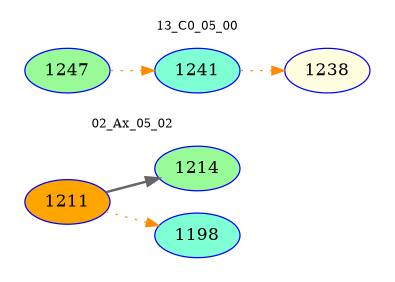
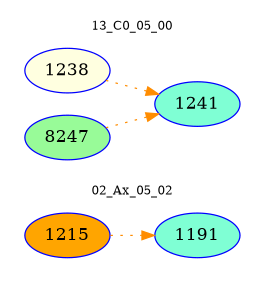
  digraph {
    fontname="DejaVu Serif"
    rankdir=LR
    node [color=blue fillcolor=aquamarine fontname="DejaVu Serif" style=filled]
    edge [color=darkorange fontname="DejaVu Serif" style=dotted]
-   n1 [fillcolor=orange label=1211]
-   n2 [label=1198]
-   n3 [fillcolor=palegreen label=1214]
+   n1 [fillcolor=orange label=1215]
+   n2 [label=1191]
    n4 [label=1241]
    n5 [fillcolor=lightyellow label=1238]
-   n6 [fillcolor=palegreen label=1247]
+   n6 [fillcolor=palegreen label=8247]
    subgraph cluster_1 {
      color=white
      fontsize=10
      label="02_Ax_05_02"
      n1
      n2
-     n3
    }
    subgraph cluster_2 {
      color=white
      fontsize=10
      label="13_C0_05_00"
      n4
      n5
      n6
    }
    n1 -> n2
-   n1 -> n3 [color=gray40 style=bold]
-   n4 -> n5
+   n5 -> n4
    n6 -> n4
  }
